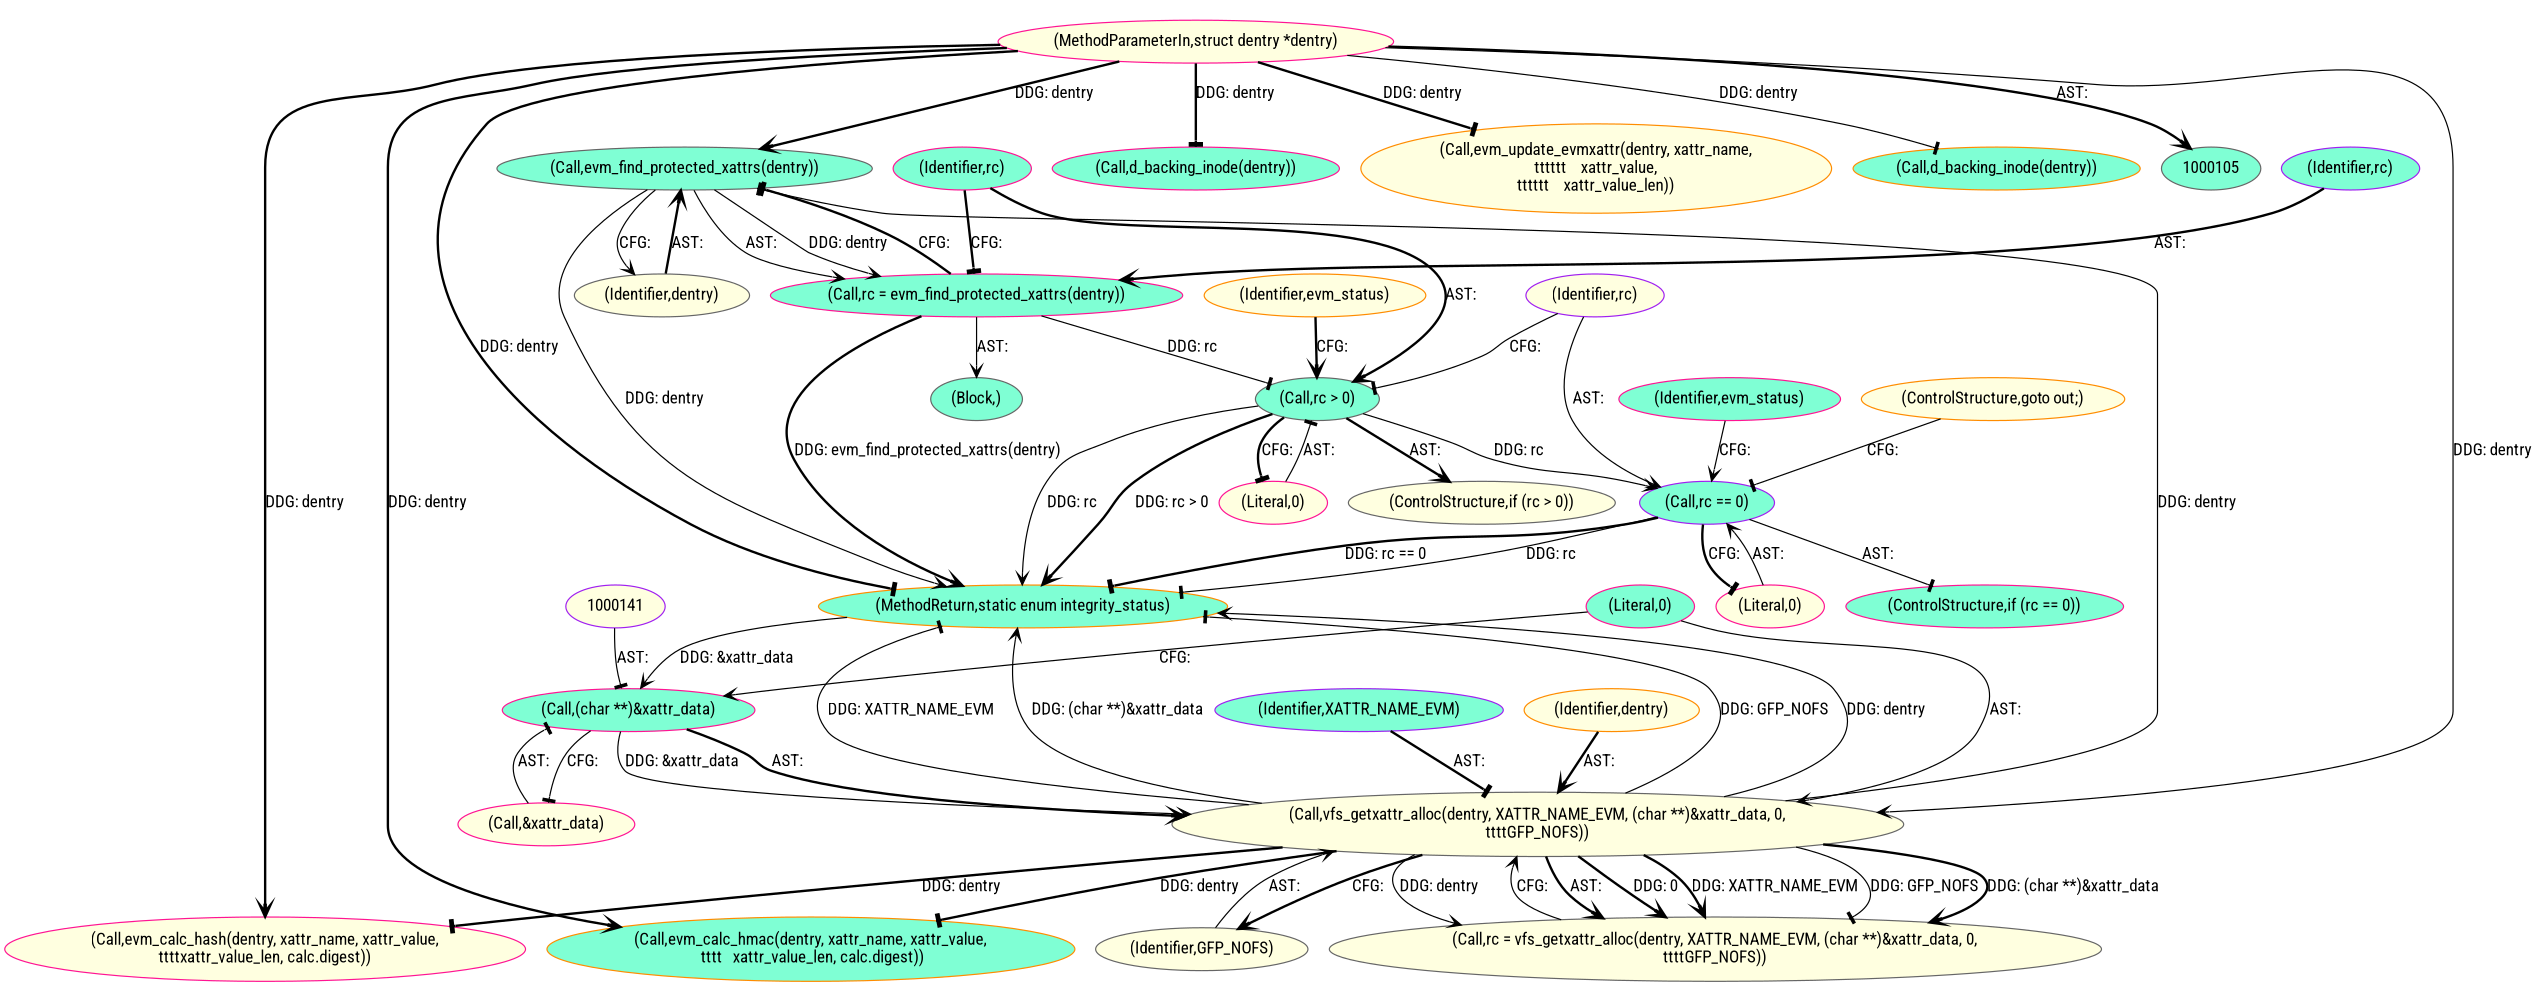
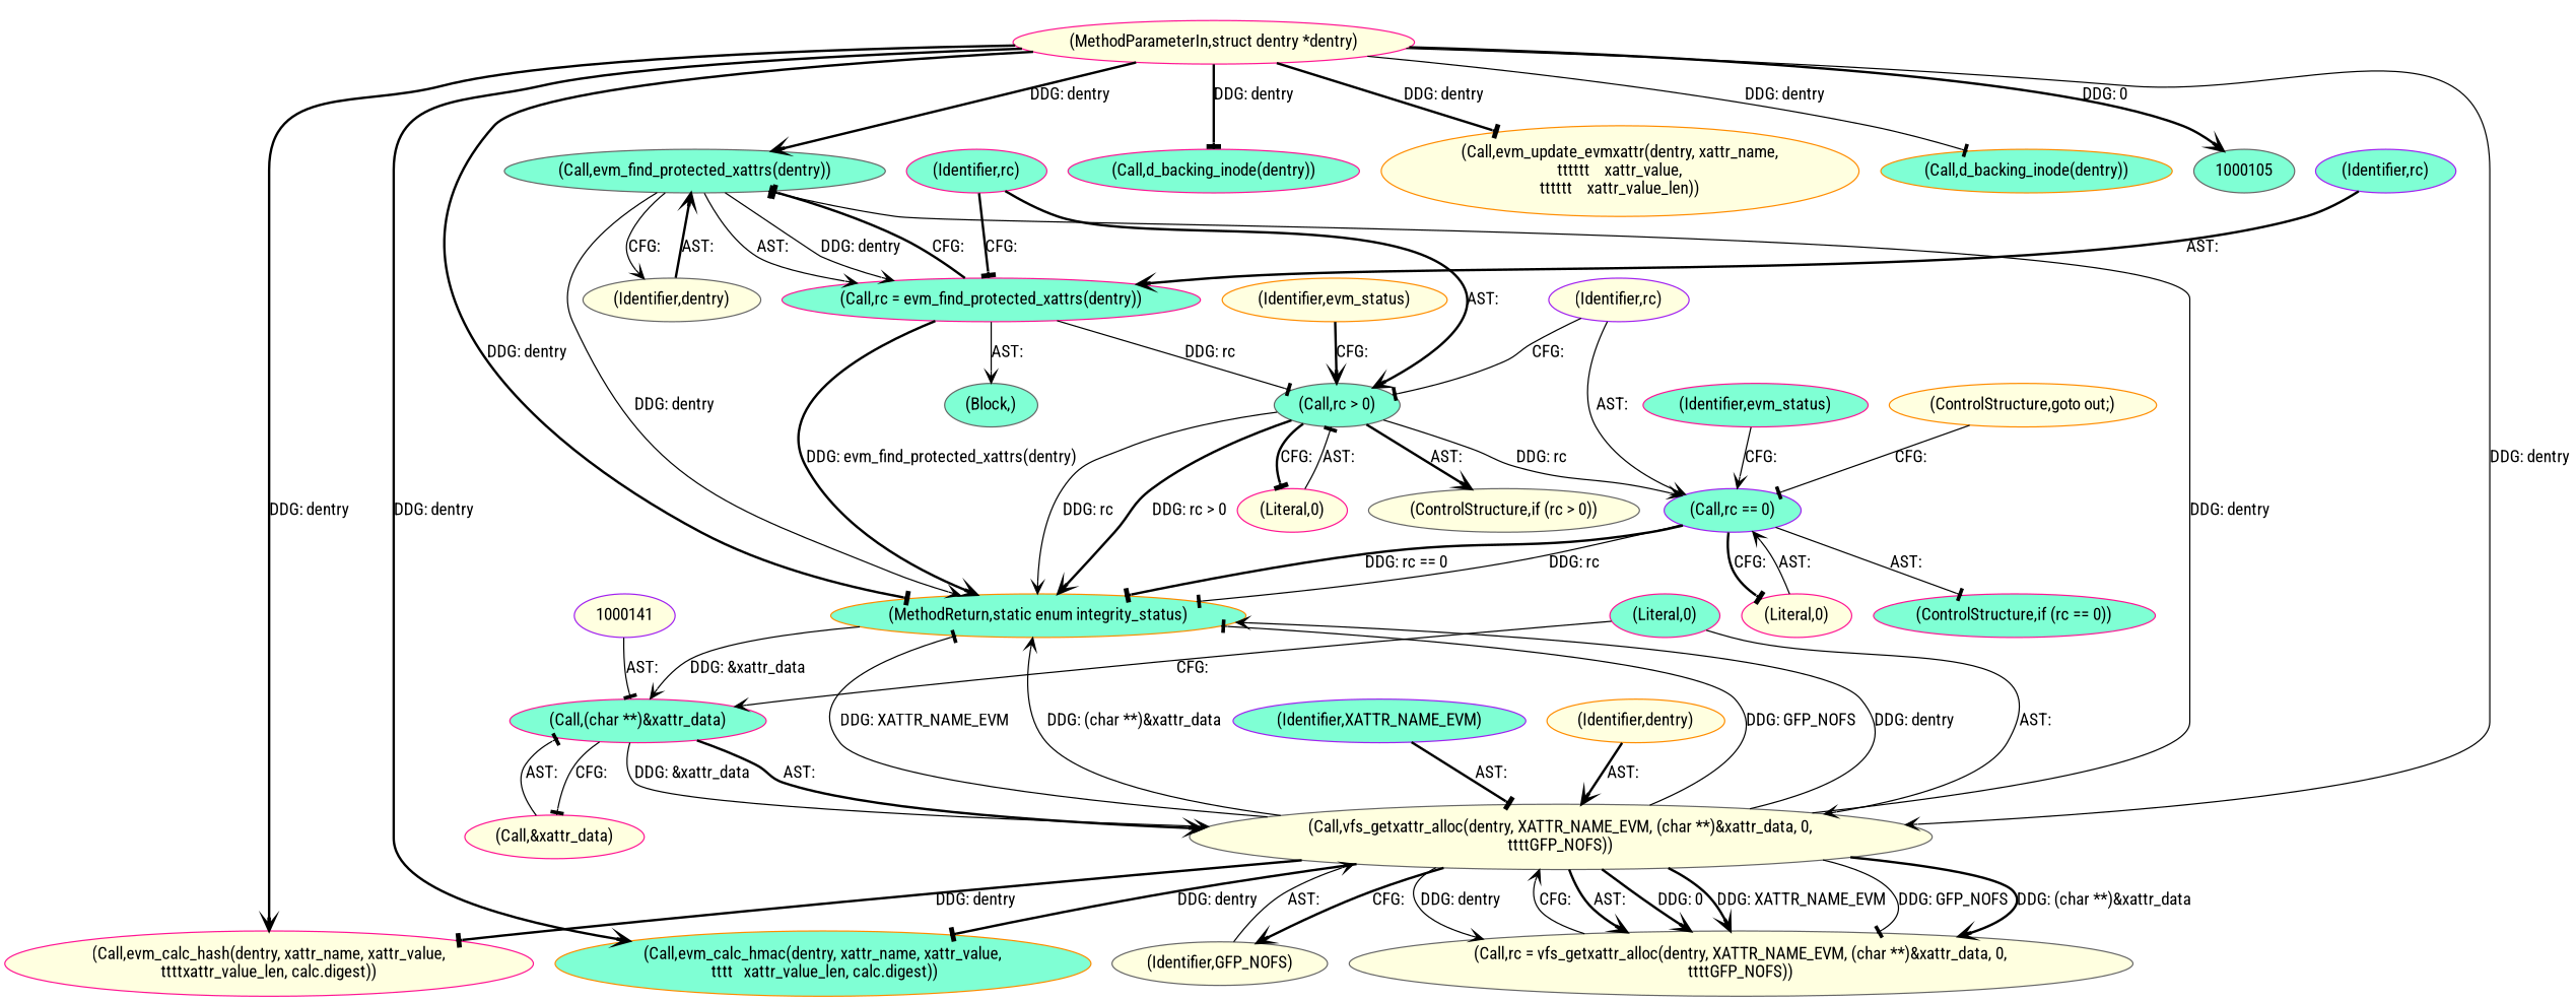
  digraph {
    fontname="Roboto Condensed"
    node [color=deeppink fillcolor=aquamarine fontname="Roboto Condensed" style=filled]
    edge [arrowhead=vee fontname="Roboto Condensed" style=solid]
    n1 [color=gray40 label="(Call,evm_find_protected_xattrs(dentry))"]
    n2 [label="(Call,rc = evm_find_protected_xattrs(dentry))"]
    n3 [color=gray40 fillcolor=lightyellow label="(Identifier,dentry)"]
    n4 [color=darkorange label="(MethodReturn,static enum integrity_status)"]
    n5 [color=gray40 label="(Call,rc > 0)"]
    n6 [color=gray40 label="(Block,)"]
    n7 [label="(Call,(char **)&xattr_data)"]
    n8 [color=gray40 fillcolor=lightyellow label="(Call,vfs_getxattr_alloc(dentry, XATTR_NAME_EVM, (char **)&xattr_data, 0,\n\t\t\t\tGFP_NOFS))"]
    n9 [color=darkorange label="(Call,evm_calc_hmac(dentry, xattr_name, xattr_value,\n \t\t\t\t   xattr_value_len, calc.digest))"]
    n10 [color=gray40 fillcolor=lightyellow label="(Identifier,GFP_NOFS)"]
    n11 [fillcolor=lightyellow label="(Call,evm_calc_hash(dentry, xattr_name, xattr_value,\n\t\t\t\txattr_value_len, calc.digest))"]
    n12 [color=gray40 fillcolor=lightyellow label="(Call,rc = vfs_getxattr_alloc(dentry, XATTR_NAME_EVM, (char **)&xattr_data, 0,\n\t\t\t\tGFP_NOFS))"]
    n13 [fillcolor=lightyellow label="(MethodParameterIn,struct dentry *dentry)"]
    n14 [label="(Call,d_backing_inode(dentry))"]
    n15 [color=darkorange fillcolor=lightyellow label="(Call,evm_update_evmxattr(dentry, xattr_name,\n\t\t\t\t\t\t    xattr_value,\n\t\t\t\t\t\t    xattr_value_len))"]
    n16 [color=darkorange label="(Call,d_backing_inode(dentry))"]
    1000105 [color=gray40]
    n18 [fillcolor=lightyellow label="(Call,&xattr_data)"]
    n19 [color=purple label="(Call,rc == 0)"]
    n20 [fillcolor=lightyellow label="(Literal,0)"]
    n21 [color=gray40 fillcolor=lightyellow label="(ControlStructure,if (rc > 0))"]
    n22 [label="(ControlStructure,if (rc == 0))"]
    n23 [fillcolor=lightyellow label="(Literal,0)"]
    n24 [color=darkorange fillcolor=lightyellow label="(Identifier,evm_status)"]
    n25 [label="(Identifier,rc)"]
    n26 [color=purple fillcolor=lightyellow label="(Identifier,rc)"]
    n27 [color=purple label="(Identifier,rc)"]
    n28 [label="(Literal,0)"]
    n29 [label="(Identifier,evm_status)"]
    n30 [color=darkorange fillcolor=lightyellow label="(ControlStructure,goto out;)"]
    n31 [color=purple label="(Identifier,XATTR_NAME_EVM)"]
    n32 [color=darkorange fillcolor=lightyellow label="(Identifier,dentry)"]
    1000141 [color=purple fillcolor=lightyellow]
    n1 -> n2 [label="AST: "]
    n1 -> n2 [label="DDG: dentry"]
    n1 -> n3 [label="CFG: "]
    n1 -> n4 [label="DDG: dentry"]
    n2 -> n1 [arrowhead=tee label="CFG: " style=bold]
    n2 -> n4 [label="DDG: evm_find_protected_xattrs(dentry)" style=bold]
    n2 -> n5 [arrowhead=tee label="DDG: rc"]
    n2 -> n6 [label="AST: "]
    n3 -> n1 [label="AST: " style=bold]
    n4 -> n7 [label="DDG: &xattr_data"]
    n5 -> n4 [label="DDG: rc"]
    n5 -> n4 [label="DDG: rc > 0" style=bold]
    n5 -> n19 [label="DDG: rc"]
    n5 -> n20 [arrowhead=tee label="CFG: " style=bold]
    n5 -> n21 [label="AST: " style=bold]
    n7 -> n8 [label="AST: " style=bold]
    n7 -> n8 [label="DDG: &xattr_data"]
    n7 -> n18 [arrowhead=tee label="CFG: "]
    n8 -> n1 [arrowhead=tee label="DDG: dentry"]
    n8 -> n4 [arrowhead=tee label="DDG: XATTR_NAME_EVM"]
    n8 -> n4 [label="DDG: (char **)&xattr_data"]
    n8 -> n4 [arrowhead=tee label="DDG: GFP_NOFS"]
    n8 -> n4 [label="DDG: dentry"]
    n8 -> n9 [arrowhead=tee label="DDG: dentry" style=bold]
    n8 -> n10 [label="CFG: " style=bold]
    n8 -> n11 [arrowhead=tee label="DDG: dentry" style=bold]
    n8 -> n12 [label="AST: " style=bold]
    n8 -> n12 [label="DDG: 0" style=bold]
    n8 -> n12 [label="DDG: XATTR_NAME_EVM" style=bold]
    n8 -> n12 [arrowhead=tee label="DDG: GFP_NOFS"]
    n8 -> n12 [label="DDG: (char **)&xattr_data" style=bold]
    n8 -> n12 [label="DDG: dentry"]
    n10 -> n8 [label="AST: "]
    n12 -> n8 [label="CFG: "]
    n13 -> n1 [label="DDG: dentry" style=bold]
    n13 -> n4 [arrowhead=tee label="DDG: dentry" style=bold]
    n13 -> n8 [label="DDG: dentry"]
    n13 -> n9 [label="DDG: dentry" style=bold]
    n13 -> n11 [label="DDG: dentry" style=bold]
    n13 -> n14 [arrowhead=tee label="DDG: dentry" style=bold]
    n13 -> n15 [arrowhead=tee label="DDG: dentry" style=bold]
    n13 -> n16 [arrowhead=tee label="DDG: dentry"]
-   n13 -> 1000105 [label="AST: " style=bold]
+   n13 -> 1000105 [label="DDG: 0" style=bold]
    n18 -> n7 [arrowhead=tee label="AST: "]
    n19 -> n4 [arrowhead=tee label="DDG: rc == 0" style=bold]
    n19 -> n4 [arrowhead=tee label="DDG: rc"]
    n19 -> n22 [arrowhead=tee label="AST: "]
    n19 -> n23 [arrowhead=tee label="CFG: " style=bold]
    n20 -> n5 [arrowhead=tee label="AST: "]
    n23 -> n19 [label="AST: "]
    n24 -> n5 [label="CFG: " style=bold]
    n25 -> n2 [arrowhead=tee label="CFG: " style=bold]
    n25 -> n5 [label="AST: " style=bold]
    n26 -> n5 [arrowhead=tee label="CFG: "]
    n26 -> n19 [label="AST: "]
    n27 -> n2 [label="AST: " style=bold]
    n28 -> n7 [label="CFG: "]
    n28 -> n8 [label="AST: "]
    n29 -> n19 [label="CFG: "]
    n30 -> n19 [arrowhead=tee label="CFG: "]
    n31 -> n8 [arrowhead=tee label="AST: " style=bold]
    n32 -> n8 [label="AST: " style=bold]
    1000141 -> n7 [arrowhead=tee label="AST: "]
  }
